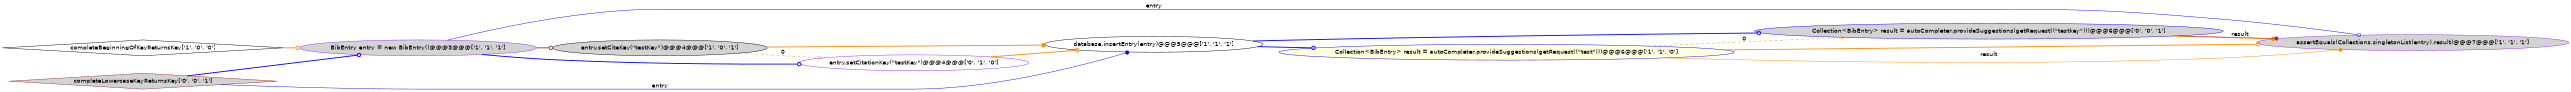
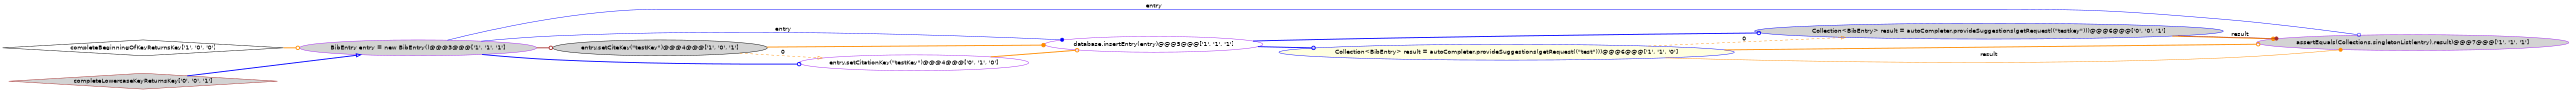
  digraph {
    fontname="DejaVu Sans"
    rankdir=LR
    node [color=purple fillcolor=lightgrey fontname="DejaVu Sans" shape=ellipse style=filled]
    edge [arrowhead=odot color=darkorange fontname="DejaVu Sans" style=bold]
    n1 [label="assertEquals(Collections.singletonList(entry),result)@@@7@@@['1', '1', '1']"]
    n2 [color=black label="entry.setCiteKey(\"testKey\")@@@4@@@['1', '0', '1']"]
    n3 [fillcolor=white label="entry.setCitationKey(\"testKey\")@@@4@@@['0', '1', '0']"]
-   n4 [color=black fillcolor=white label="database.insertEntry(entry)@@@5@@@['1', '1', '1']"]
+   n4 [fillcolor=white label="database.insertEntry(entry)@@@5@@@['1', '1', '1']"]
    n5 [color=blue fillcolor=lightyellow label="Collection<BibEntry> result = autoCompleter.provideSuggestions(getRequest((\"test\")))@@@6@@@['1', '1', '0']"]
    n6 [color=blue label="Collection<BibEntry> result = autoCompleter.provideSuggestions(getRequest((\"testkey\")))@@@6@@@['0', '0', '1']"]
    n7 [color=black fillcolor=white label="completeBeginningOfKeyReturnsKey['1', '0', '0']" shape=diamond]
    n8 [label="BibEntry entry = new BibEntry()@@@3@@@['1', '1', '1']"]
    n9 [color=brown label="completeLowercaseKeyReturnsKey['0', '0', '1']" shape=diamond]
    n2 -> n3 [arrowhead=onormal label=0 style=dashed]
    n2 -> n4 [arrowhead=dot]
    n3 -> n4
    n4 -> n5 [color=blue]
    n4 -> n6 [color=blue]
    n5 -> n1
    n5 -> n1 [arrowhead=dot label=result style=solid]
    n5 -> n6 [arrowhead=onormal label=0 style=dashed]
    n6 -> n1 [arrowhead=dot]
    n6 -> n1 [arrowhead=dot color=brown label=result style=solid]
    n7 -> n8
    n8 -> n1 [color=blue label=entry style=solid]
    n8 -> n2 [color=brown]
    n8 -> n3 [color=blue]
-   n9 -> n4 [arrowhead=dot color=blue label=entry style=solid]
-   n9 -> n8 [color=blue]
+   n8 -> n4 [arrowhead=dot color=blue label=entry style=solid]
+   n9 -> n8 [arrowhead=onormal color=blue]
  }
